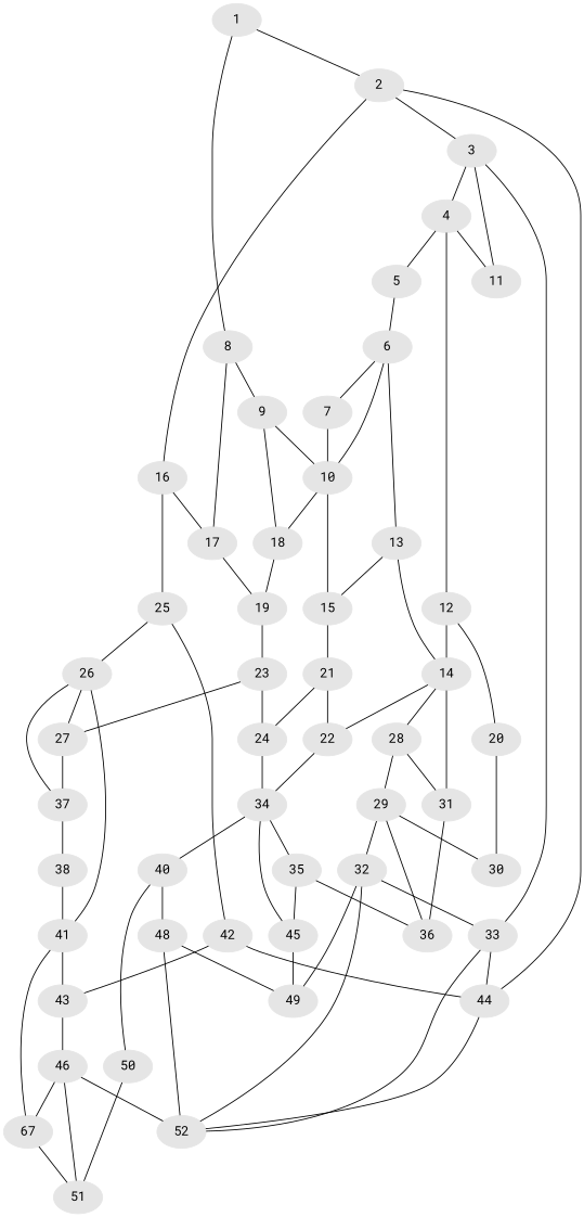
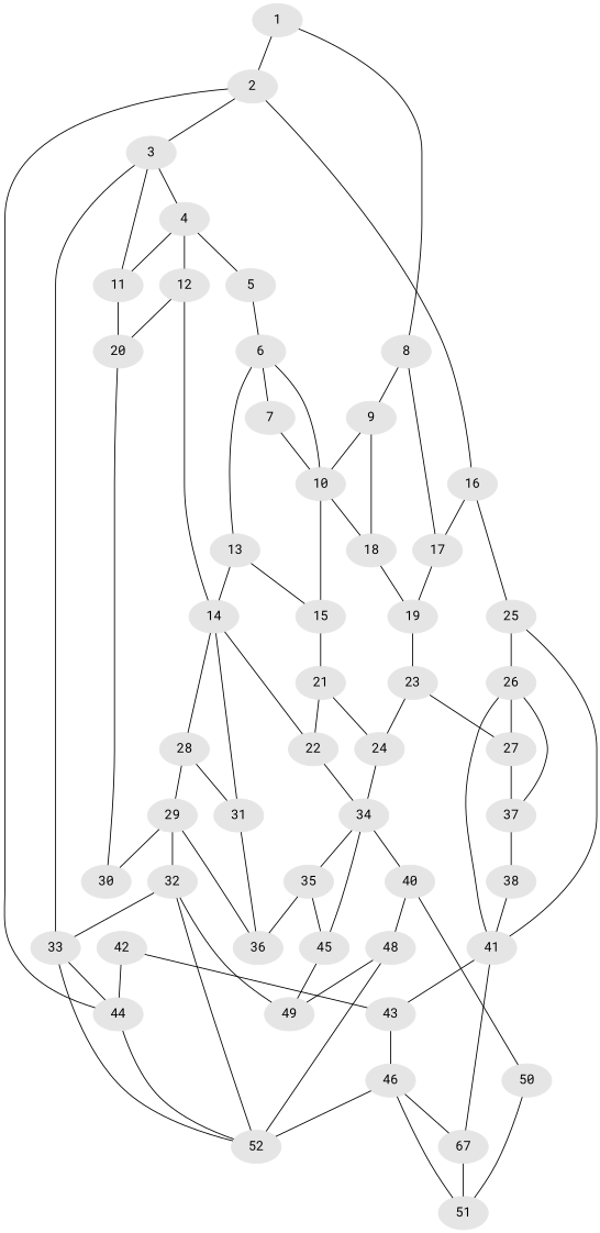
  graph {
    fontname="Roboto Mono"
    node [color=gray90 fontname="Roboto Mono" style=filled]
    edge [fontname="Roboto Mono" weight=1.0]
    1
    2
    8
    3
    16
    44
    9
    17
    4
    11
    33
    25
    52
    5
    12
    20
    6
    14
    7
    10
    13
    18
    15
    19
    21
    30
    22
    28
    31
    34
    29
    36
    24
    26
    42
    23
    27
    35
    40
    45
    37
    41
    43
    38
    n45 [label=67]
    32
    49
    50
    48
    51
    46
    1 -- 2
    1 -- 8
    2 -- 3
    2 -- 16
    2 -- 44
    8 -- 9
    8 -- 17
    3 -- 4
    3 -- 11
    3 -- 33
    16 -- 17
    16 -- 25
    44 -- 52
    9 -- 10
    9 -- 18
    17 -- 19
    4 -- 11
    4 -- 5 [weight=2.0]
    4 -- 12 [weight=2.0]
+   11 -- 20
    33 -- 44
    33 -- 52
    25 -- 26
-   25 -- 42
+   25 -- 41
    5 -- 6
    12 -- 20
    12 -- 14 [weight=2.0]
    20 -- 30
    6 -- 7
    6 -- 10
    6 -- 13
    14 -- 22
    14 -- 28
    14 -- 31
    7 -- 10
    10 -- 18
    10 -- 15
    13 -- 14
    13 -- 15
    18 -- 19
    15 -- 21
    19 -- 23
    21 -- 22
    21 -- 24
    22 -- 34
    28 -- 31
    28 -- 29
    31 -- 36
    34 -- 35
    34 -- 40 [weight=2.0]
    34 -- 45
    29 -- 30 [weight=2.0]
    29 -- 36
    29 -- 32 [weight=2.0]
    24 -- 34
    26 -- 27
    26 -- 37
    26 -- 41
    42 -- 44
    42 -- 43
    23 -- 24
    23 -- 27
    27 -- 37
    35 -- 36
    35 -- 45
    40 -- 50
    40 -- 48
    45 -- 49
    37 -- 38
    41 -- 43
    41 -- n45
    43 -- 46
    38 -- 41
    n45 -- 51
    32 -- 33
    32 -- 52
    32 -- 49
    50 -- 51
    48 -- 52
    48 -- 49
    46 -- 52 [weight=2.0]
    46 -- n45
    46 -- 51
  }
